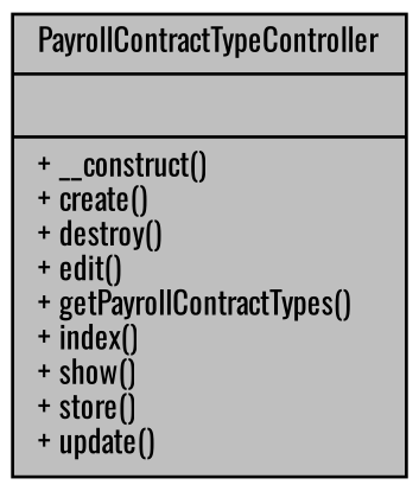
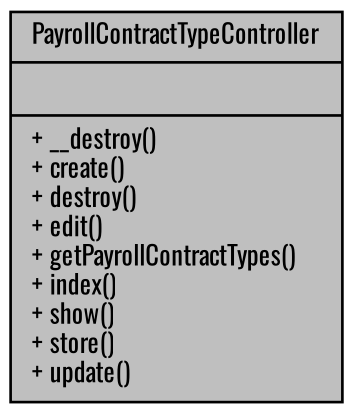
  digraph {
    fontname=Oswald
-   n1 [color=black fillcolor=grey75 fontcolor=black fontname=Oswald fontsize=10 height=0.2 label="{PayrollContractTypeController\n||+ __construct()\l+ create()\l+ destroy()\l+ edit()\l+ getPayrollContractTypes()\l+ index()\l+ show()\l+ store()\l+ update()\l}" shape=record style=filled width=0.4]
+   n1 [color=black fillcolor=grey75 fontcolor=black fontname=Oswald fontsize=10 height=0.2 label="{PayrollContractTypeController\n||+ __destroy()\l+ create()\l+ destroy()\l+ edit()\l+ getPayrollContractTypes()\l+ index()\l+ show()\l+ store()\l+ update()\l}" shape=record style=filled width=0.4]
  }
